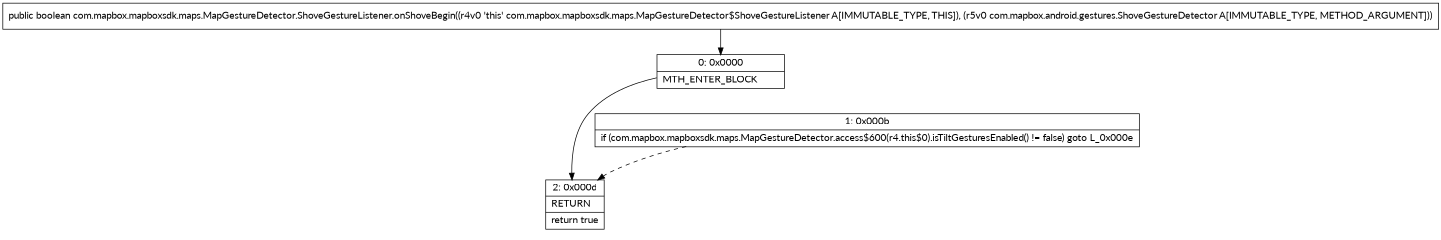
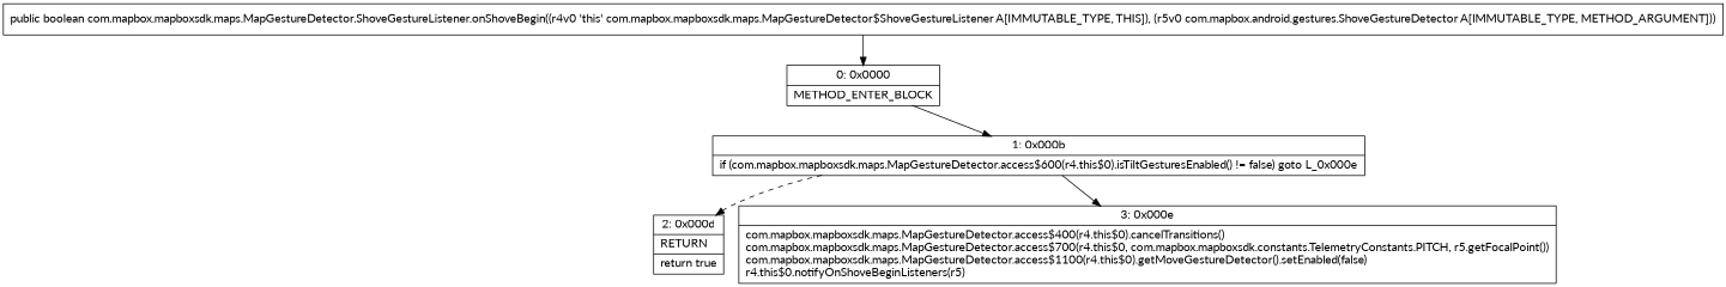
  digraph {
    fontname=Lato
    node [fontname=Lato shape=record]
    edge [fontname=Lato]
-   n1 [label="{0\:\ 0x0000|MTH_ENTER_BLOCK\l}"]
+   n1 [label="{0\:\ 0x0000|METHOD_ENTER_BLOCK\l}"]
    n2 [label="{1\:\ 0x000b|if (com.mapbox.mapboxsdk.maps.MapGestureDetector.access$600(r4.this$0).isTiltGesturesEnabled() != false) goto L_0x000e\l}"]
    n3 [label="{2\:\ 0x000d|RETURN\l|return true\l}"]
+   n4 [label="{3\:\ 0x000e|com.mapbox.mapboxsdk.maps.MapGestureDetector.access$400(r4.this$0).cancelTransitions()\lcom.mapbox.mapboxsdk.maps.MapGestureDetector.access$700(r4.this$0, com.mapbox.mapboxsdk.constants.TelemetryConstants.PITCH, r5.getFocalPoint())\lcom.mapbox.mapboxsdk.maps.MapGestureDetector.access$1100(r4.this$0).getMoveGestureDetector().setEnabled(false)\lr4.this$0.notifyOnShoveBeginListeners(r5)\l}"]
    n5 [label="{public boolean com.mapbox.mapboxsdk.maps.MapGestureDetector.ShoveGestureListener.onShoveBegin((r4v0 'this' com.mapbox.mapboxsdk.maps.MapGestureDetector$ShoveGestureListener A[IMMUTABLE_TYPE, THIS]), (r5v0 com.mapbox.android.gestures.ShoveGestureDetector A[IMMUTABLE_TYPE, METHOD_ARGUMENT])) }"]
-   n1 -> n3
+   n1 -> n2
    n2 -> n3 [style=dashed]
+   n2 -> n4
    n5 -> n1
  }
